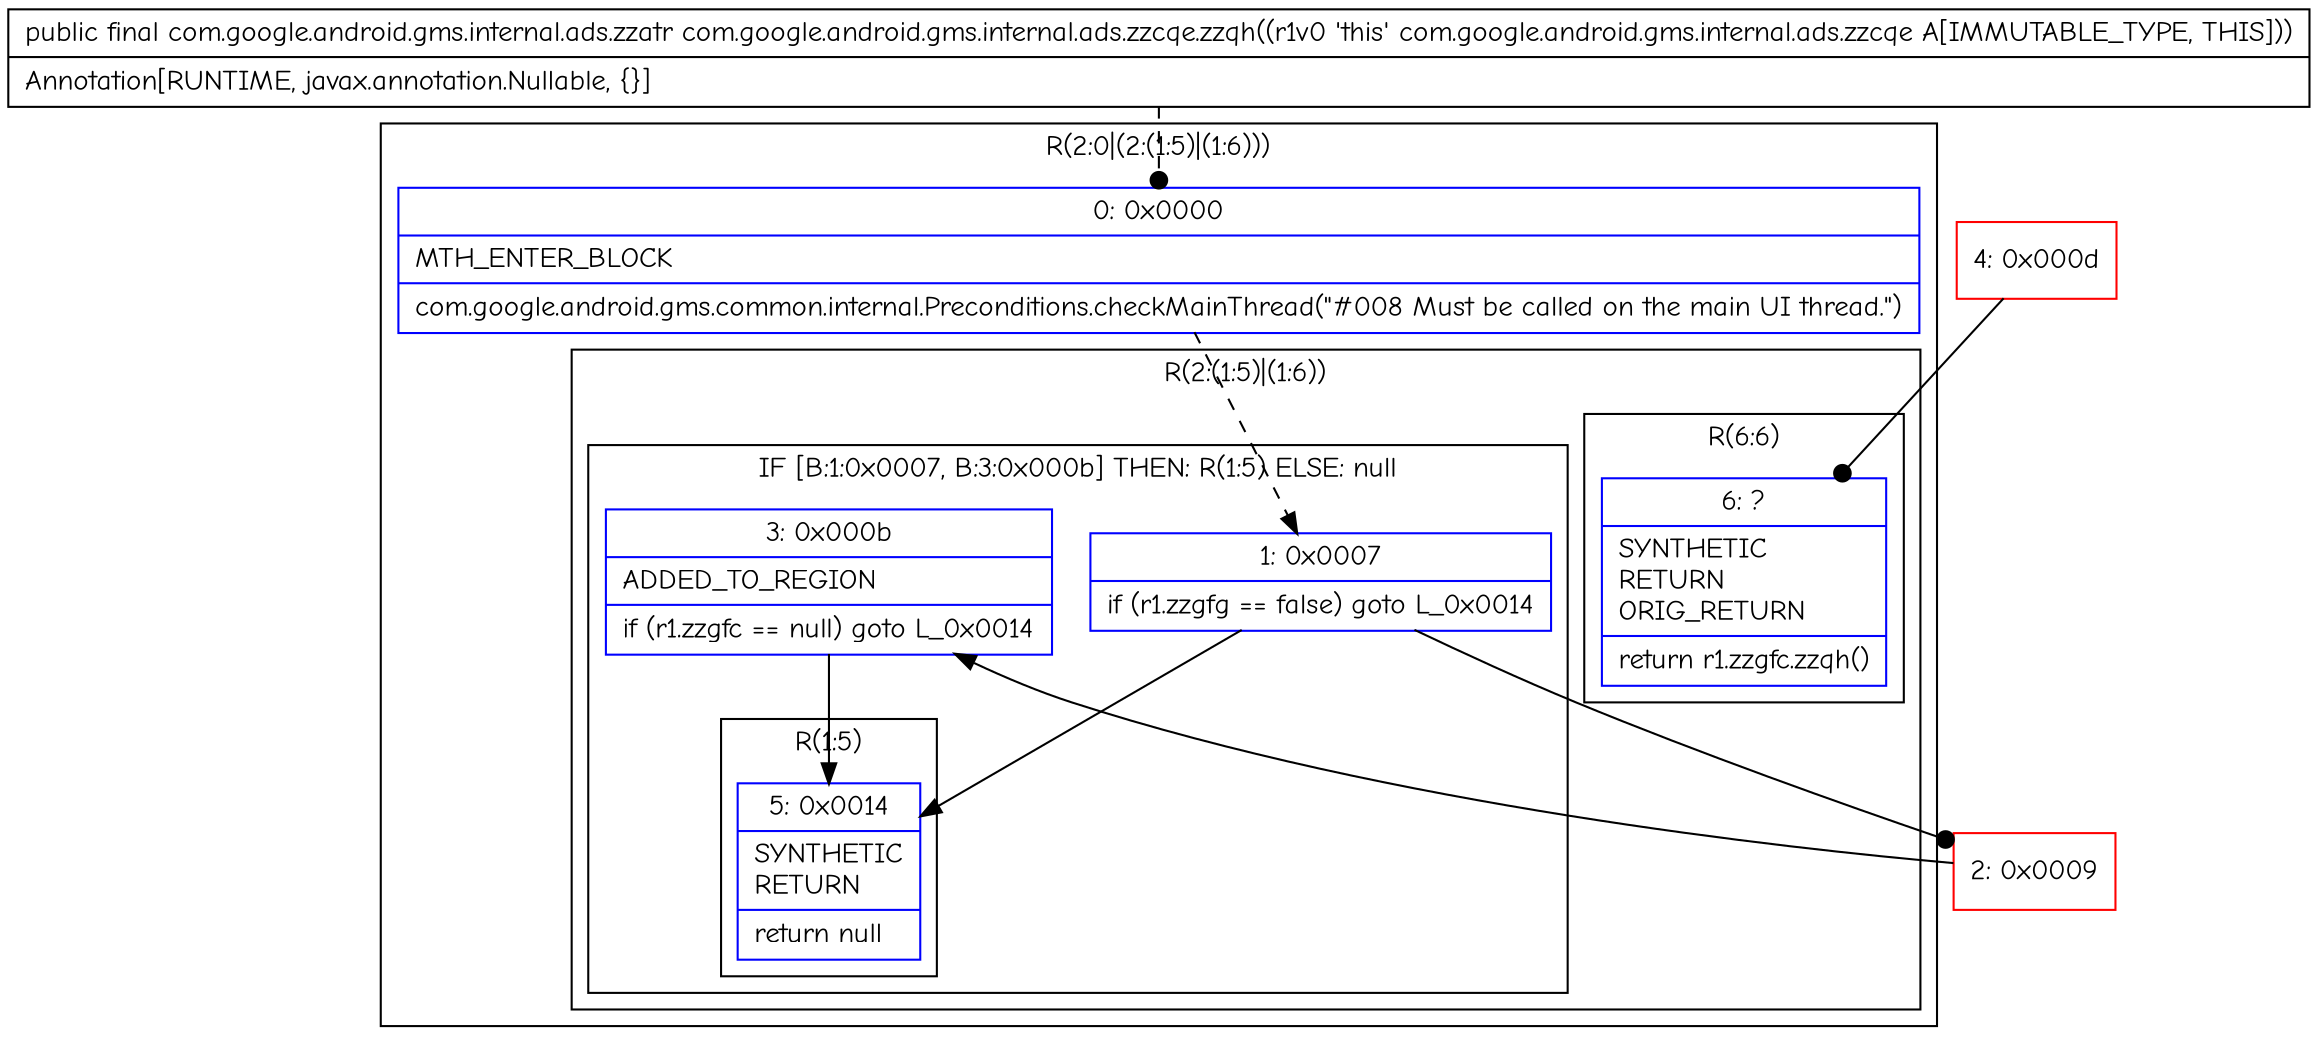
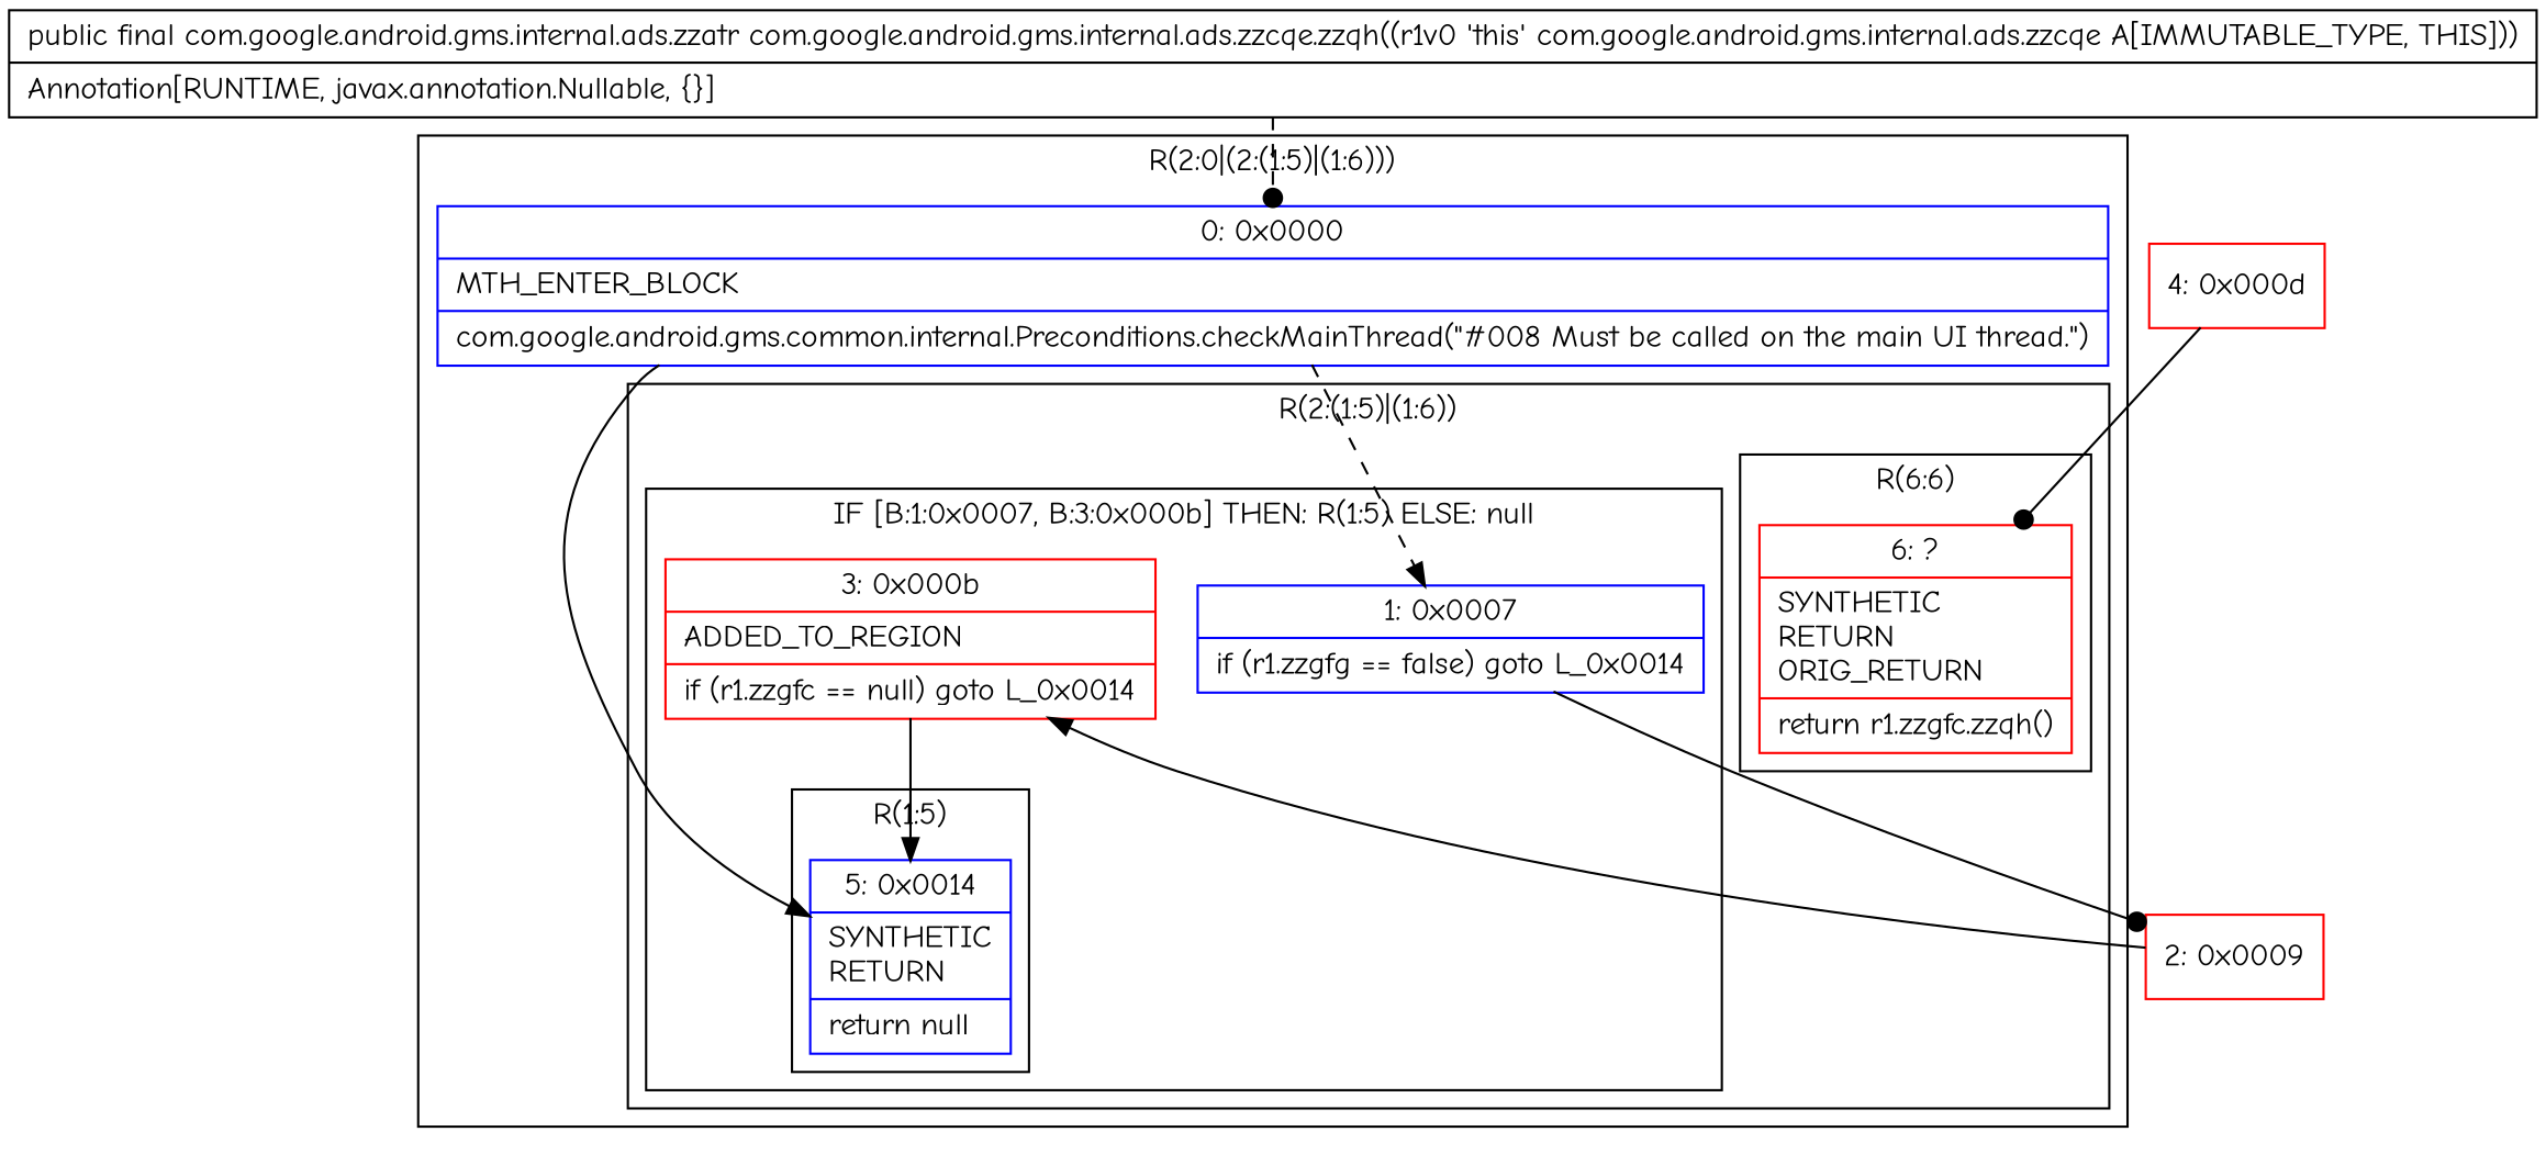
  digraph {
    fontname="Comic Neue"
    node [color=blue fontname="Comic Neue" shape=record]
    edge [arrowhead=normal fontname="Comic Neue" style=solid]
    n1 [label="{5\:\ 0x0014|SYNTHETIC\lRETURN\l|return null\l}"]
    n2 [label="{1\:\ 0x0007|if (r1.zzgfg == false) goto L_0x0014\l}"]
-   n3 [label="{3\:\ 0x000b|ADDED_TO_REGION\l|if (r1.zzgfc == null) goto L_0x0014\l}"]
-   n4 [label="{6\:\ ?|SYNTHETIC\lRETURN\lORIG_RETURN\l|return r1.zzgfc.zzqh()\l}"]
+   n3 [color=red label="{3\:\ 0x000b|ADDED_TO_REGION\l|if (r1.zzgfc == null) goto L_0x0014\l}"]
+   n4 [color=red label="{6\:\ ?|SYNTHETIC\lRETURN\lORIG_RETURN\l|return r1.zzgfc.zzqh()\l}"]
    n5 [label="{0\:\ 0x0000|MTH_ENTER_BLOCK\l|com.google.android.gms.common.internal.Preconditions.checkMainThread(\"#008 Must be called on the main UI thread.\")\l}"]
    n6 [color=red label="{2\:\ 0x0009}"]
    n7 [color=red label="{4\:\ 0x000d}"]
    n8 [label="{public final com.google.android.gms.internal.ads.zzatr com.google.android.gms.internal.ads.zzcqe.zzqh((r1v0 'this' com.google.android.gms.internal.ads.zzcqe A[IMMUTABLE_TYPE, THIS]))  | Annotation[RUNTIME, javax.annotation.Nullable, \{\}]\l}" color=""]
    subgraph cluster_1 {
      label="R(2:0|(2:(1:5)|(1:6)))"
      n5
      subgraph cluster_2 {
        label="R(2:(1:5)|(1:6))"
        subgraph cluster_3 {
          label="IF [B:1:0x0007, B:3:0x000b] THEN: R(1:5) ELSE: null"
          n2
          n3
          subgraph cluster_4 {
            label="R(1:5)"
            n1
          }
        }
        subgraph cluster_5 {
          label="R(6:6)"
          n4
        }
      }
    }
-   n2 -> n1
+   n5 -> n1
    n2 -> n6 [arrowhead=dot]
    n3 -> n1
    n5 -> n2 [style=dashed]
    n6 -> n3
    n7 -> n4 [arrowhead=dot]
    n8 -> n5 [arrowhead=dot style=dashed]
  }
